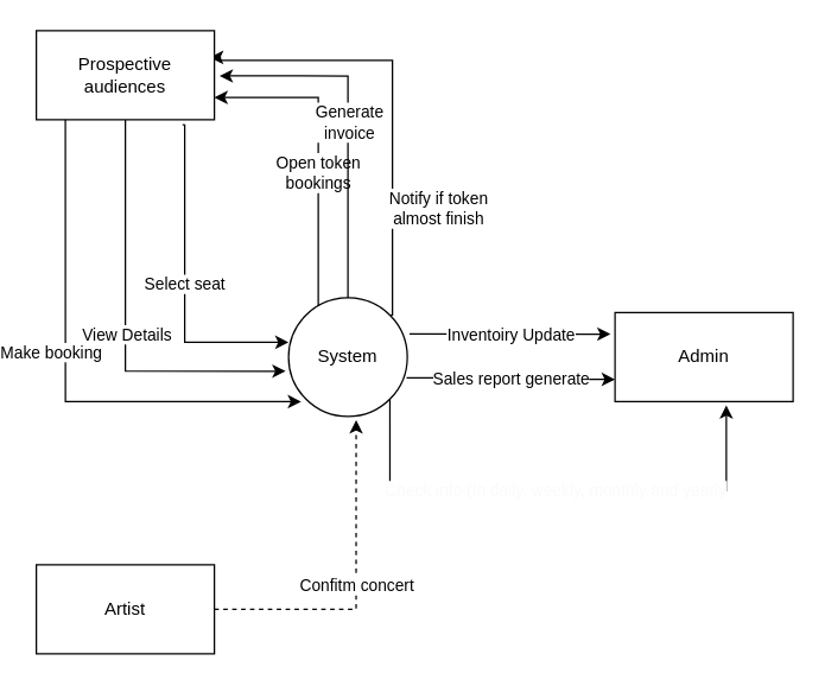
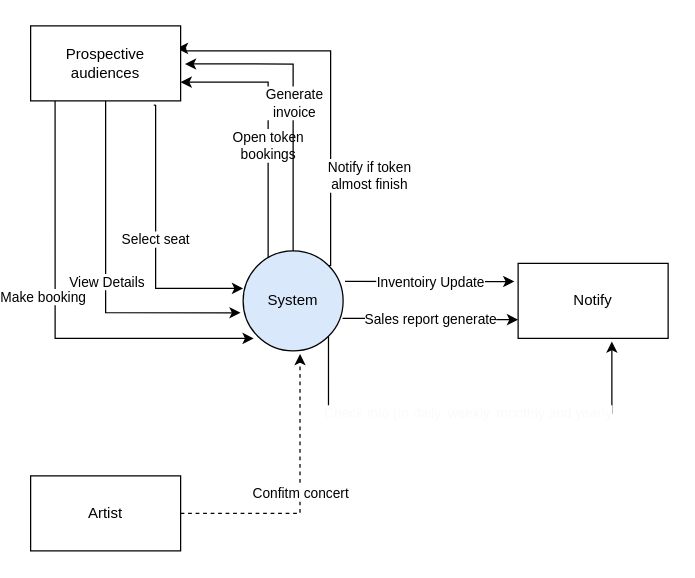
  <mxCell id="0" />
  <mxCell id="1" parent="0" />
  <mxCell id="2" value="Open token&lt;br&gt;bookings" style="edgeStyle=orthogonalEdgeStyle;rounded=0;orthogonalLoop=1;jettySize=auto;html=1;entryX=1;entryY=0.75;entryDx=0;entryDy=0;exitX=0.281;exitY=0.088;exitDx=0;exitDy=0;exitPerimeter=0;" parent="1" source="10" target="16" edge="1"><mxGeometry x="-0.133" relative="1" as="geometry"><mxPoint x="260" y="160" as="sourcePoint" /><Array as="points"><mxPoint x="210" y="207" /><mxPoint x="210" y="65" /></Array><mxPoint as="offset" /></mxGeometry></mxCell>
  <mxCell id="3" style="edgeStyle=orthogonalEdgeStyle;rounded=0;orthogonalLoop=1;jettySize=auto;html=1;exitX=0.5;exitY=0;exitDx=0;exitDy=0;entryX=1.029;entryY=0.508;entryDx=0;entryDy=0;entryPerimeter=0;" parent="1" source="10" target="16" edge="1"><mxGeometry relative="1" as="geometry"><Array as="points"><mxPoint x="230" y="50" /><mxPoint x="144" y="50" /></Array></mxGeometry></mxCell>
  <mxCell id="4" value="Generate&lt;br&gt;invoice" style="edgeLabel;html=1;align=center;verticalAlign=middle;resizable=0;points=[];" parent="3" vertex="1" connectable="0"><mxGeometry x="0.161" y="-2" relative="1" as="geometry"><mxPoint x="-2" y="18" as="offset" /></mxGeometry></mxCell>
  <mxCell id="5" value="Inventoiry Update" style="edgeStyle=orthogonalEdgeStyle;rounded=0;orthogonalLoop=1;jettySize=auto;html=1;exitX=1.019;exitY=0.306;exitDx=0;exitDy=0;entryX=-0.025;entryY=0.242;entryDx=0;entryDy=0;entryPerimeter=0;exitPerimeter=0;" parent="1" source="10" target="19" edge="1"><mxGeometry relative="1" as="geometry" /></mxCell>
  <mxCell id="6" value="Sales report generate" style="edgeStyle=orthogonalEdgeStyle;rounded=0;orthogonalLoop=1;jettySize=auto;html=1;exitX=0.994;exitY=0.675;exitDx=0;exitDy=0;entryX=0;entryY=0.75;entryDx=0;entryDy=0;exitPerimeter=0;" parent="1" source="10" target="19" edge="1"><mxGeometry relative="1" as="geometry" /></mxCell>
  <mxCell id="7" style="edgeStyle=orthogonalEdgeStyle;rounded=0;orthogonalLoop=1;jettySize=auto;html=1;exitX=1;exitY=0;exitDx=0;exitDy=0;entryX=0.975;entryY=0.3;entryDx=0;entryDy=0;entryPerimeter=0;" parent="1" source="10" target="16" edge="1"><mxGeometry relative="1" as="geometry"><mxPoint x="180" y="-20" as="targetPoint" /><Array as="points"><mxPoint x="260" y="212" /><mxPoint x="260" y="40" /><mxPoint x="144" y="40" /><mxPoint x="144" y="38" /></Array></mxGeometry></mxCell>
  <mxCell id="8" value="Notify if token&lt;br&gt;almost finish" style="edgeLabel;html=1;align=center;verticalAlign=middle;resizable=0;points=[];" parent="7" vertex="1" connectable="0"><mxGeometry x="-0.505" y="-2" relative="1" as="geometry"><mxPoint x="28" as="offset" /></mxGeometry></mxCell>
  <mxCell id="9" value="&lt;font color=&quot;#fafafa&quot;&gt;Check info (In daily, weekly, monthly and yearly&lt;/font&gt;" style="edgeStyle=orthogonalEdgeStyle;rounded=0;orthogonalLoop=1;jettySize=auto;html=1;exitX=1;exitY=1;exitDx=0;exitDy=0;entryX=0.625;entryY=1.042;entryDx=0;entryDy=0;entryPerimeter=0;fontColor=none;" parent="1" source="10" target="19" edge="1"><mxGeometry relative="1" as="geometry"><Array as="points"><mxPoint x="258" y="330" /><mxPoint x="485" y="330" /></Array></mxGeometry></mxCell>
- <mxCell id="10" value="System" style="ellipse;whiteSpace=wrap;html=1;aspect=fixed;" parent="1" vertex="1"><mxGeometry x="190" y="200" width="80" height="80" as="geometry" /></mxCell>
+ <mxCell id="10" value="System" style="ellipse;whiteSpace=wrap;html=1;aspect=fixed;fillColor=#dae8fc;" parent="1" vertex="1"><mxGeometry x="190" y="200" width="80" height="80" as="geometry" /></mxCell>
  <mxCell id="11" value="Select seat" style="edgeStyle=orthogonalEdgeStyle;rounded=0;orthogonalLoop=1;jettySize=auto;html=1;exitX=0.821;exitY=1.058;exitDx=0;exitDy=0;exitPerimeter=0;" parent="1" source="16" edge="1"><mxGeometry relative="1" as="geometry"><mxPoint x="190" y="230" as="targetPoint" /><Array as="points"><mxPoint x="120" y="84" /><mxPoint x="120" y="230" /><mxPoint x="190" y="230" /></Array></mxGeometry></mxCell>
  <mxCell id="12" style="edgeStyle=orthogonalEdgeStyle;rounded=0;orthogonalLoop=1;jettySize=auto;html=1;exitX=0.5;exitY=1;exitDx=0;exitDy=0;entryX=-0.025;entryY=0.619;entryDx=0;entryDy=0;entryPerimeter=0;" parent="1" source="16" target="10" edge="1"><mxGeometry relative="1" as="geometry"><Array as="points"><mxPoint x="80" y="250" /><mxPoint x="188" y="250" /></Array></mxGeometry></mxCell>
  <mxCell id="13" value="View Details" style="edgeLabel;html=1;align=center;verticalAlign=middle;resizable=0;points=[];" parent="12" vertex="1" connectable="0"><mxGeometry x="-0.197" relative="1" as="geometry"><mxPoint y="33" as="offset" /></mxGeometry></mxCell>
  <mxCell id="14" style="edgeStyle=orthogonalEdgeStyle;rounded=0;orthogonalLoop=1;jettySize=auto;html=1;exitX=0.163;exitY=0.967;exitDx=0;exitDy=0;entryX=0.106;entryY=0.875;entryDx=0;entryDy=0;entryPerimeter=0;exitPerimeter=0;" parent="1" source="16" target="10" edge="1"><mxGeometry relative="1" as="geometry"><Array as="points"><mxPoint x="40" y="270" /></Array></mxGeometry></mxCell>
  <mxCell id="15" value="Make booking" style="edgeLabel;html=1;align=center;verticalAlign=middle;resizable=0;points=[];" parent="14" vertex="1" connectable="0"><mxGeometry x="-0.373" y="-4" relative="1" as="geometry"><mxPoint x="-6" y="48" as="offset" /></mxGeometry></mxCell>
  <mxCell id="16" value="Prospective audiences" style="rounded=0;whiteSpace=wrap;html=1;" parent="1" vertex="1"><mxGeometry x="20" y="20" width="120" height="60" as="geometry" /></mxCell>
  <mxCell id="17" value="Confitm concert" style="edgeStyle=orthogonalEdgeStyle;rounded=0;orthogonalLoop=1;jettySize=auto;html=1;exitX=1;exitY=0.5;exitDx=0;exitDy=0;entryX=0.569;entryY=1.031;entryDx=0;entryDy=0;entryPerimeter=0;dashed=1;" parent="1" source="18" target="10" edge="1"><mxGeometry relative="1" as="geometry" /></mxCell>
  <mxCell id="18" value="Artist" style="rounded=0;whiteSpace=wrap;html=1;" parent="1" vertex="1"><mxGeometry x="20" y="380" width="120" height="60" as="geometry" /></mxCell>
- <mxCell id="19" value="Admin" style="rounded=0;whiteSpace=wrap;html=1;" parent="1" vertex="1"><mxGeometry x="410" y="210" width="120" height="60" as="geometry" /></mxCell>
+ <mxCell id="19" value="Notify" style="rounded=0;whiteSpace=wrap;html=1;" parent="1" vertex="1"><mxGeometry x="410" y="210" width="120" height="60" as="geometry" /></mxCell>
